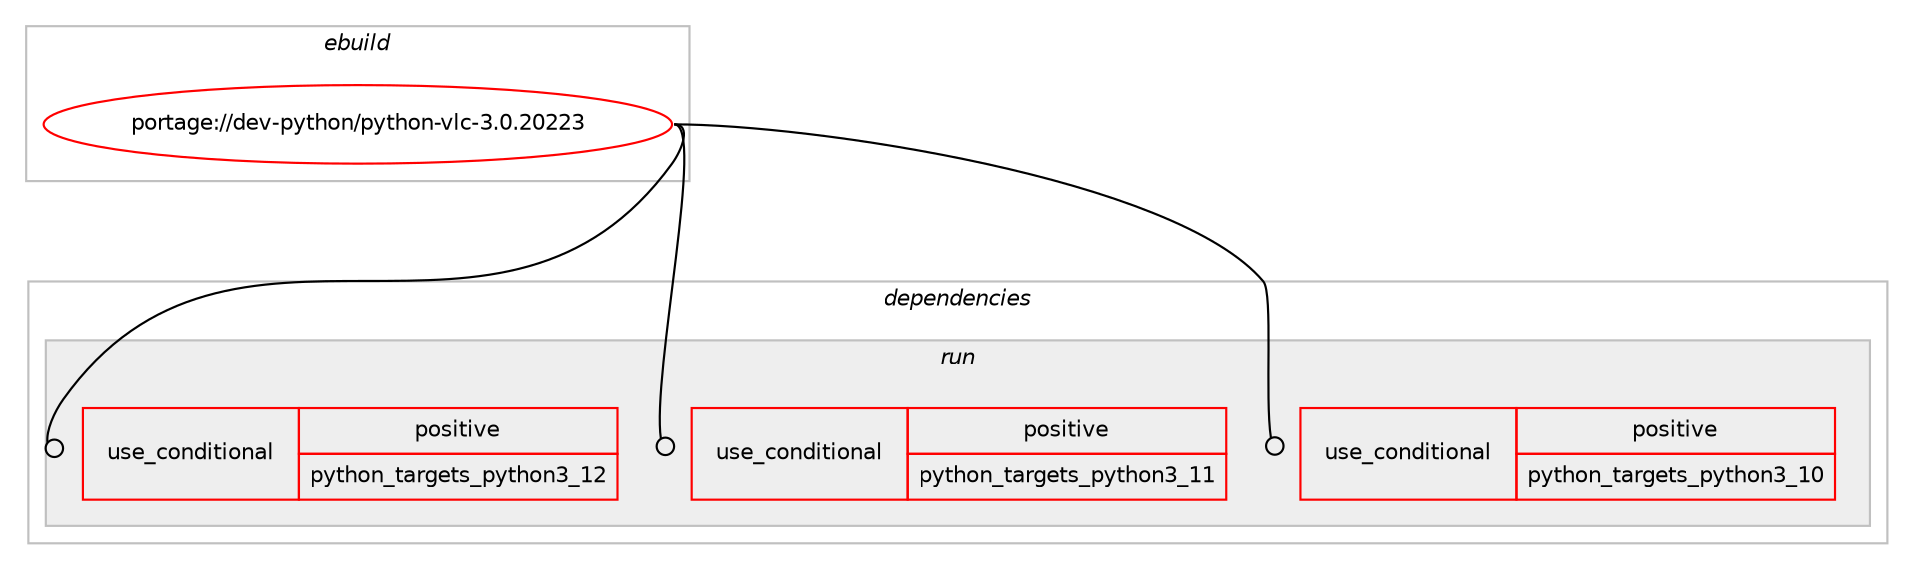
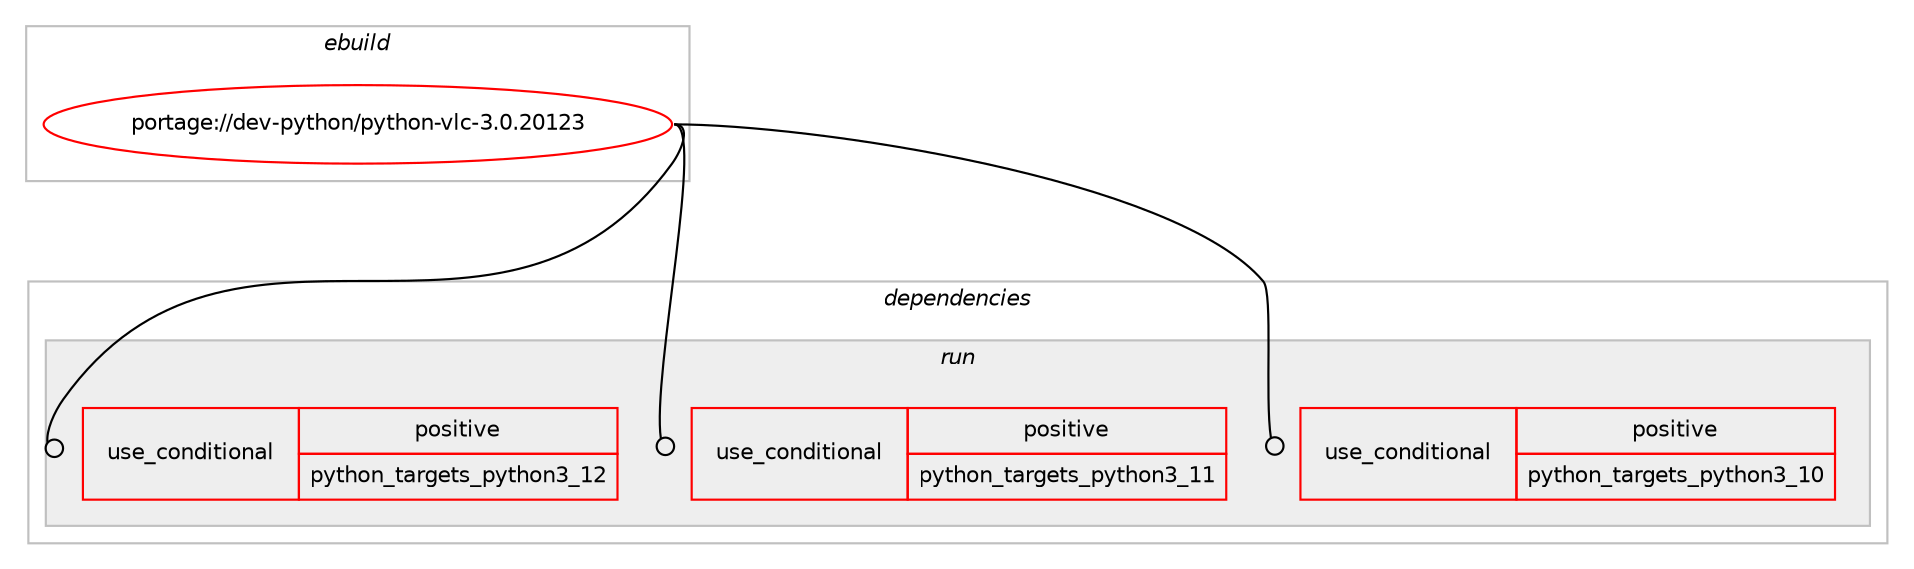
  digraph {
    compound=true
    concentrate=true
    fontname=Helvetica
    fontsize=10
    newrank=true
    rankdir=TB
    ranksep=1.5
    node [color=red fontname=Helvetica fontsize=10 shape=none]
    edge [arrowhead=odot headport=w style=solid tailport=e weight=20]
-   n1 [label="portage://dev-python/python-vlc-3.0.20223" width=4 shape=""]
+   n1 [label="portage://dev-python/python-vlc-3.0.20123" width=4 shape=""]
    n2 [label=<<TABLE BORDER="0" CELLBORDER="1" CELLSPACING="0" CELLPADDING="4"><TR><TD ROWSPAN="3" CELLPADDING="10">use_conditional</TD></TR><TR><TD>positive</TD></TR><TR><TD>python_targets_python3_10</TD></TR></TABLE>>]
    n3 [label=<<TABLE BORDER="0" CELLBORDER="1" CELLSPACING="0" CELLPADDING="4"><TR><TD ROWSPAN="3" CELLPADDING="10">use_conditional</TD></TR><TR><TD>positive</TD></TR><TR><TD>python_targets_python3_11</TD></TR></TABLE>>]
    n4 [label=<<TABLE BORDER="0" CELLBORDER="1" CELLSPACING="0" CELLPADDING="4"><TR><TD ROWSPAN="3" CELLPADDING="10">use_conditional</TD></TR><TR><TD>positive</TD></TR><TR><TD>python_targets_python3_12</TD></TR></TABLE>>]
    subgraph cluster_1 {
      color=gray
      label=<<i>ebuild</i>>
      rank=same
      n1
    }
    subgraph cluster_2 {
      color=gray
      label=<<i>dependencies</i>>
      subgraph cluster_3 {
        color=gray
        fillcolor="#eeeeee"
        label=<<i>compile</i>>
        style=filled
      }
      subgraph cluster_4 {
        color=gray
        fillcolor="#eeeeee"
        label=<<i>compile and run</i>>
        style=filled
      }
      subgraph cluster_5 {
        color=gray
        fillcolor="#eeeeee"
        label=<<i>run</i>>
        style=filled
        subgraph sub_6 {
          color=gray
          fillcolor="#eeeeee"
          label=<<i>run</i>>
          style=filled
          n2
        }
        subgraph sub_7 {
          color=gray
          fillcolor="#eeeeee"
          label=<<i>run</i>>
          style=filled
          n3
        }
        subgraph sub_8 {
          color=gray
          fillcolor="#eeeeee"
          label=<<i>run</i>>
          style=filled
          n4
        }
      }
    }
    subgraph cluster_9 {
      color=gray
      label=<<i>candidates</i>>
      rank=same
    }
    n1 -> n2
    n1 -> n3
    n1 -> n4
  }
